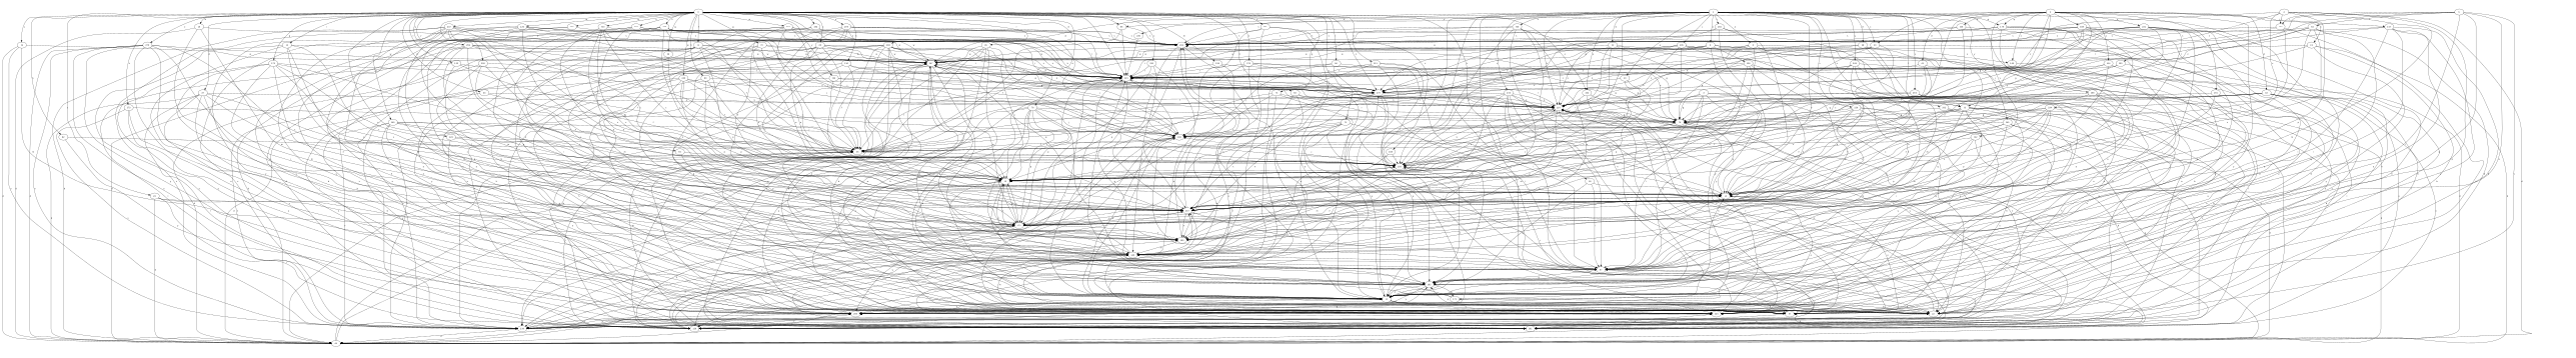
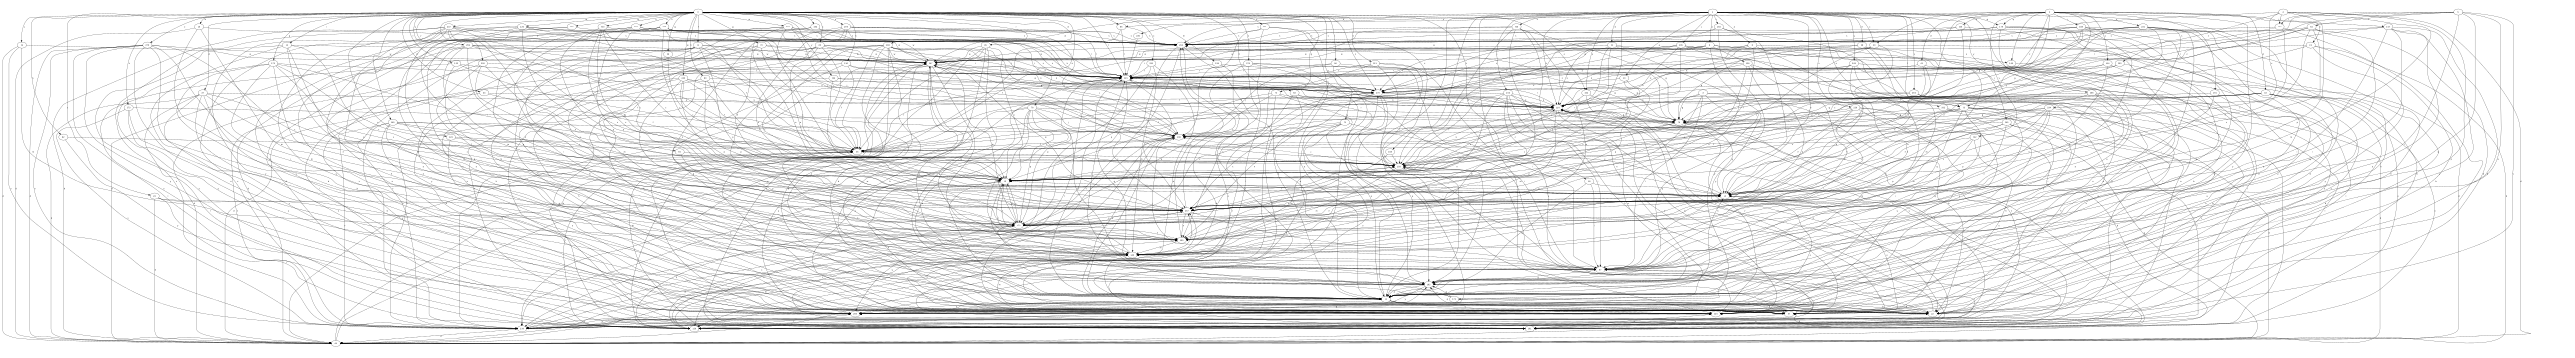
  strict digraph {
    fontname="Liberation Sans"
    node [fontname="Liberation Sans"]
    edge [fontname="Liberation Sans"]
    0
    16
    18
    23
    28
    34
    35
    37
    61
    66
    70
    73
    75
    78
    80
    82
    83
    86
    93
    94
    96
    99
    110
    111
    118
    122
    123
    125
    139
    142
    149
    152
    173
    174
    183
    194
    199
    215
    226
    237
    240
    242
    250
    251
    259
    264
    271
    273
    274
    275
    276
    279
    204
    182
    44
    140
    54
    97
    257
    129
    247
    269
    65
    161
    236
    11
    22
    33
    87
    150
    225
    76
    172
    108
    193
    1
    6
    8
    10
    21
    30
    38
    63
    103
    105
    168
    179
    184
    202
    229
    230
    245
    255
    256
    265
    268
    128
    160
    2
    31
    41
    43
    107
    154
    156
    188
    191
    231
    232
    3
    4
    127
    171
    233
    234
    5
    64
    0 -> 16 [label=b]
    0 -> 18 [label=b]
    0 -> 23 [label=c]
    0 -> 28 [label=c]
    0 -> 34 [label=d]
    0 -> 35 [label=d]
    0 -> 37 [label=d]
    0 -> 61 [label=f]
    0 -> 66 [label=g]
    0 -> 70 [label=g]
    0 -> 73 [label=g]
    0 -> 75 [label=g]
    0 -> 78 [label=h]
    0 -> 80 [label=h]
    0 -> 82 [label=h]
    0 -> 83 [label=h]
    0 -> 86 [label=h]
    0 -> 93 [label=i]
    0 -> 94 [label=i]
    0 -> 96 [label=i]
    0 -> 99 [label=j]
    0 -> 110 [label=k]
    0 -> 111 [label=k]
    0 -> 118 [label=k]
    0 -> 122 [label=l]
    0 -> 123 [label=l]
    0 -> 125 [label=l]
    0 -> 139 [label=m]
    0 -> 142 [label=n]
    0 -> 149 [label=n]
    0 -> 152 [label=o]
    0 -> 173 [label=q]
    0 -> 174 [label=q]
    0 -> 183 [label=r]
    0 -> 194 [label=s]
    0 -> 199 [label=s]
    0 -> 215 [label=t]
    0 -> 226 [label=v]
    0 -> 237 [label=w]
    0 -> 240 [label=w]
    0 -> 242 [label=w]
    0 -> 250 [label=x]
    0 -> 251 [label=x]
    0 -> 259 [label=y]
    0 -> 264 [label=y]
    0 -> 271 [label=z]
    0 -> 273 [label=z]
    0 -> 274 [label=z]
    0 -> 275 [label=z]
    0 -> 276 [label=z]
    0 -> 279 [label=z]
    16 -> 204 [label=s]
    16 -> 182 [label=q]
    16 -> 44 [label=d]
    16 -> 140 [label=m]
    18 -> 182 [label=q]
    18 -> 54 [label=e]
    18 -> 97 [label=i]
    23 -> 44 [label=d]
    23 -> 140 [label=m]
    23 -> 257 [label=x]
    23 -> 129 [label=l]
    28 -> 118 [label=k]
    28 -> 215 [label=t]
    28 -> 54 [label=e]
    28 -> 97 [label=i]
    28 -> 247 [label=w]
    28 -> 269 [label=y]
    28 -> 65 [label=f]
    28 -> 161 [label=o]
    34 -> 118 [label=k]
    34 -> 65 [label=f]
    34 -> 236 [label=v]
    35 -> 129 [label=l]
    35 -> 247 [label=w]
    35 -> 65 [label=f]
    35 -> 11 [label=a]
    35 -> 22 [label=b]
    35 -> 33 [label=c]
    37 -> 118 [label=k]
    37 -> 44 [label=d]
    37 -> 257 [label=x]
    37 -> 129 [label=l]
    37 -> 269 [label=y]
    37 -> 161 [label=o]
    37 -> 87 [label=h]
    37 -> 150 [label=n]
    61 -> 97 [label=i]
    61 -> 247 [label=w]
    61 -> 65 [label=f]
    61 -> 236 [label=v]
    61 -> 87 [label=h]
    61 -> 225 [label=u]
    61 -> 76 [label=g]
    61 -> 172 [label=p]
    66 -> 33 [label=c]
    70 -> 215 [label=t]
    70 -> 140 [label=m]
    70 -> 54 [label=e]
    70 -> 129 [label=l]
    70 -> 247 [label=w]
    70 -> 33 [label=c]
    73 -> 118 [label=k]
    73 -> 129 [label=l]
    73 -> 11 [label=a]
    73 -> 33 [label=c]
    73 -> 108 [label=j]
    75 -> 44 [label=d]
    75 -> 54 [label=e]
    75 -> 97 [label=i]
    75 -> 257 [label=x]
    75 -> 161 [label=o]
    75 -> 108 [label=j]
    78 -> 140 [label=m]
    78 -> 97 [label=i]
    78 -> 257 [label=x]
    78 -> 269 [label=y]
    78 -> 11 [label=a]
    78 -> 33 [label=c]
    78 -> 225 [label=u]
    78 -> 76 [label=g]
    78 -> 172 [label=p]
    78 -> 108 [label=j]
    80 -> 279 [label=z]
    80 -> 33 [label=c]
    80 -> 87 [label=h]
    80 -> 172 [label=p]
    82 -> 269 [label=y]
    82 -> 65 [label=f]
    83 -> 118 [label=k]
    83 -> 97 [label=i]
    83 -> 129 [label=l]
    83 -> 87 [label=h]
    86 -> 215 [label=t]
    86 -> 204 [label=s]
    86 -> 236 [label=v]
    93 -> 140 [label=m]
    93 -> 257 [label=x]
    93 -> 247 [label=w]
    93 -> 161 [label=o]
    93 -> 225 [label=u]
    93 -> 172 [label=p]
    94 -> 172 [label=p]
    94 -> 193 [label=r]
    96 -> 215 [label=t]
    96 -> 97 [label=i]
    96 -> 269 [label=y]
    96 -> 108 [label=j]
    99 -> 44 [label=d]
    99 -> 140 [label=m]
    99 -> 247 [label=w]
    99 -> 236 [label=v]
    110 -> 215 [label=t]
    110 -> 182 [label=q]
    110 -> 65 [label=f]
    110 -> 22 [label=b]
    110 -> 193 [label=r]
    111 -> 215 [label=t]
    111 -> 182 [label=q]
    111 -> 161 [label=o]
    111 -> 87 [label=h]
    111 -> 150 [label=n]
    118 -> 215 [label=t]
    118 -> 44 [label=d]
    118 -> 140 [label=m]
    118 -> 11 [label=a]
    118 -> 33 [label=c]
    118 -> 76 [label=g]
    122 -> 215 [label=t]
    122 -> 129 [label=l]
    122 -> 65 [label=f]
    122 -> 172 [label=p]
    123 -> 65 [label=f]
    123 -> 33 [label=c]
    123 -> 225 [label=u]
    125 -> 279 [label=z]
    125 -> 204 [label=s]
    125 -> 182 [label=q]
    125 -> 140 [label=m]
    125 -> 269 [label=y]
    125 -> 65 [label=f]
    125 -> 172 [label=p]
    139 -> 215 [label=t]
    139 -> 22 [label=b]
    139 -> 76 [label=g]
    142 -> 204 [label=s]
    142 -> 182 [label=q]
    142 -> 247 [label=w]
    142 -> 269 [label=y]
    142 -> 172 [label=p]
    149 -> 182 [label=q]
    149 -> 269 [label=y]
    149 -> 65 [label=f]
    149 -> 236 [label=v]
    149 -> 33 [label=c]
    149 -> 225 [label=u]
    149 -> 108 [label=j]
    149 -> 193 [label=r]
    152 -> 118 [label=k]
    152 -> 236 [label=v]
    152 -> 87 [label=h]
    173 -> 215 [label=t]
    173 -> 140 [label=m]
    173 -> 257 [label=x]
    173 -> 269 [label=y]
    173 -> 22 [label=b]
    173 -> 33 [label=c]
    173 -> 150 [label=n]
    173 -> 193 [label=r]
    174 -> 204 [label=s]
    174 -> 236 [label=v]
    174 -> 11 [label=a]
    183 -> 118 [label=k]
    183 -> 215 [label=t]
    183 -> 257 [label=x]
    183 -> 129 [label=l]
    183 -> 247 [label=w]
    183 -> 65 [label=f]
    183 -> 161 [label=o]
    183 -> 11 [label=a]
    183 -> 22 [label=b]
    183 -> 150 [label=n]
    183 -> 108 [label=j]
    183 -> 193 [label=r]
    194 -> 215 [label=t]
    194 -> 204 [label=s]
    194 -> 236 [label=v]
    194 -> 87 [label=h]
    199 -> 215 [label=t]
    199 -> 204 [label=s]
    199 -> 257 [label=x]
    199 -> 247 [label=w]
    199 -> 161 [label=o]
    199 -> 22 [label=b]
    199 -> 150 [label=n]
    199 -> 108 [label=j]
    215 -> 279 [label=z]
    215 -> 182 [label=q]
    215 -> 257 [label=x]
    215 -> 172 [label=p]
    226 -> 215 [label=t]
    226 -> 44 [label=d]
    226 -> 140 [label=m]
    226 -> 54 [label=e]
    226 -> 257 [label=x]
    237 -> 215 [label=t]
    237 -> 279 [label=z]
    237 -> 204 [label=s]
    237 -> 44 [label=d]
    237 -> 257 [label=x]
    237 -> 269 [label=y]
    237 -> 236 [label=v]
    237 -> 11 [label=a]
    237 -> 33 [label=c]
    237 -> 87 [label=h]
    240 -> 279 [label=z]
    240 -> 44 [label=d]
    240 -> 65 [label=f]
    240 -> 33 [label=c]
    240 -> 87 [label=h]
    240 -> 150 [label=n]
    240 -> 172 [label=p]
    240 -> 108 [label=j]
    242 -> 118 [label=k]
    242 -> 215 [label=t]
    242 -> 204 [label=s]
    242 -> 44 [label=d]
    242 -> 54 [label=e]
    242 -> 129 [label=l]
    242 -> 108 [label=j]
    242 -> 193 [label=r]
    250 -> 204 [label=s]
    250 -> 54 [label=e]
    250 -> 257 [label=x]
    250 -> 33 [label=c]
    250 -> 172 [label=p]
    250 -> 108 [label=j]
    251 -> 215 [label=t]
    251 -> 140 [label=m]
    251 -> 129 [label=l]
    251 -> 11 [label=a]
    259 -> 215 [label=t]
    259 -> 257 [label=x]
    259 -> 247 [label=w]
    259 -> 65 [label=f]
    259 -> 11 [label=a]
    259 -> 150 [label=n]
    259 -> 225 [label=u]
    259 -> 108 [label=j]
    264 -> 279 [label=z]
    264 -> 236 [label=v]
    264 -> 33 [label=c]
    264 -> 108 [label=j]
    271 -> 204 [label=s]
    271 -> 129 [label=l]
    271 -> 11 [label=a]
    271 -> 108 [label=j]
    271 -> 193 [label=r]
    273 -> 236 [label=v]
    273 -> 22 [label=b]
    273 -> 225 [label=u]
    273 -> 76 [label=g]
    274 -> 118 [label=k]
    274 -> 204 [label=s]
    274 -> 44 [label=d]
    274 -> 97 [label=i]
    274 -> 33 [label=c]
    274 -> 150 [label=n]
    274 -> 108 [label=j]
    274 -> 193 [label=r]
    275 -> 44 [label=d]
    275 -> 97 [label=i]
    275 -> 257 [label=x]
    275 -> 247 [label=w]
    275 -> 269 [label=y]
    275 -> 161 [label=o]
    275 -> 236 [label=v]
    275 -> 22 [label=b]
    275 -> 225 [label=u]
    276 -> 215 [label=t]
    276 -> 182 [label=q]
    276 -> 44 [label=d]
    276 -> 161 [label=o]
    276 -> 11 [label=a]
    276 -> 76 [label=g]
    279 -> 118 [label=k]
    279 -> 215 [label=t]
    279 -> 247 [label=w]
    279 -> 11 [label=a]
    279 -> 22 [label=b]
    279 -> 150 [label=n]
    279 -> 172 [label=p]
    204 -> 247 [label=w]
    204 -> 236 [label=v]
    204 -> 11 [label=a]
    204 -> 172 [label=p]
    182 -> 269 [label=y]
    182 -> 65 [label=f]
    182 -> 11 [label=a]
    182 -> 33 [label=c]
    182 -> 193 [label=r]
    44 -> 215 [label=t]
    44 -> 257 [label=x]
    44 -> 247 [label=w]
    44 -> 76 [label=g]
    140 -> 97 [label=i]
    140 -> 257 [label=x]
    140 -> 33 [label=c]
    54 -> 257 [label=x]
    54 -> 129 [label=l]
    54 -> 76 [label=g]
    97 -> 182 [label=q]
    97 -> 161 [label=o]
    97 -> 108 [label=j]
    257 -> 118 [label=k]
    257 -> 204 [label=s]
    257 -> 97 [label=i]
    257 -> 247 [label=w]
    257 -> 150 [label=n]
    257 -> 172 [label=p]
    257 -> 193 [label=r]
    129 -> 182 [label=q]
    129 -> 140 [label=m]
    129 -> 97 [label=i]
    129 -> 172 [label=p]
    129 -> 108 [label=j]
    247 -> 215 [label=t]
    247 -> 182 [label=q]
    247 -> 44 [label=d]
    247 -> 140 [label=m]
    247 -> 54 [label=e]
    247 -> 97 [label=i]
    247 -> 161 [label=o]
    247 -> 22 [label=b]
    269 -> 54 [label=e]
    269 -> 129 [label=l]
    269 -> 65 [label=f]
    269 -> 236 [label=v]
    65 -> 215 [label=t]
    65 -> 129 [label=l]
    65 -> 193 [label=r]
    161 -> 118 [label=k]
    236 -> 118 [label=k]
    236 -> 44 [label=d]
    236 -> 140 [label=m]
    236 -> 257 [label=x]
    236 -> 65 [label=f]
    236 -> 193 [label=r]
    11 -> 215 [label=t]
    11 -> 279 [label=z]
    11 -> 44 [label=d]
    11 -> 247 [label=w]
    11 -> 269 [label=y]
    11 -> 22 [label=b]
    11 -> 87 [label=h]
    11 -> 225 [label=u]
    11 -> 108 [label=j]
    22 -> 118 [label=k]
    22 -> 161 [label=o]
    22 -> 33 [label=c]
    33 -> 54 [label=e]
    33 -> 87 [label=h]
    33 -> 150 [label=n]
    33 -> 172 [label=p]
    87 -> 118 [label=k]
    87 -> 215 [label=t]
    87 -> 182 [label=q]
    87 -> 54 [label=e]
    87 -> 247 [label=w]
    87 -> 161 [label=o]
    150 -> 204 [label=s]
    150 -> 140 [label=m]
    225 -> 118 [label=k]
    225 -> 140 [label=m]
    225 -> 161 [label=o]
    225 -> 236 [label=v]
    225 -> 150 [label=n]
    225 -> 193 [label=r]
    76 -> 215 [label=t]
    76 -> 204 [label=s]
    76 -> 22 [label=b]
    76 -> 33 [label=c]
    76 -> 172 [label=p]
    76 -> 108 [label=j]
    172 -> 279 [label=z]
    172 -> 54 [label=e]
    172 -> 247 [label=w]
    172 -> 269 [label=y]
    172 -> 161 [label=o]
    172 -> 33 [label=c]
    172 -> 150 [label=n]
    108 -> 65 [label=f]
    108 -> 161 [label=o]
    108 -> 236 [label=v]
    108 -> 11 [label=a]
    193 -> 118 [label=k]
    193 -> 140 [label=m]
    193 -> 11 [label=a]
    193 -> 33 [label=c]
    193 -> 108 [label=j]
    1 -> 86 [label=h]
    1 -> 118 [label=k]
    1 -> 152 [label=o]
    1 -> 54 [label=e]
    1 -> 257 [label=x]
    1 -> 247 [label=w]
    1 -> 269 [label=y]
    1 -> 11 [label=a]
    1 -> 87 [label=h]
    1 -> 225 [label=u]
    1 -> 6 [label=a]
    1 -> 8 [label=a]
    1 -> 10 [label=a]
    1 -> 21 [label=b]
    1 -> 30 [label=c]
    1 -> 38 [label=d]
    1 -> 63 [label=f]
    1 -> 103 [label=j]
    1 -> 105 [label=j]
    1 -> 168 [label=p]
    1 -> 179 [label=q]
    1 -> 184 [label=r]
    1 -> 202 [label=s]
    1 -> 229 [label=v]
    1 -> 230 [label=v]
    1 -> 245 [label=w]
    1 -> 255 [label=x]
    1 -> 256 [label=x]
    1 -> 265 [label=y]
    1 -> 268 [label=y]
    6 -> 118 [label=k]
    6 -> 279 [label=z]
    6 -> 44 [label=d]
    6 -> 129 [label=l]
    6 -> 65 [label=f]
    6 -> 150 [label=n]
    6 -> 128 [label=l]
    8 -> 279 [label=z]
    8 -> 97 [label=i]
    8 -> 257 [label=x]
    8 -> 247 [label=w]
    8 -> 65 [label=f]
    8 -> 160 [label=o]
    10 -> 279 [label=z]
    10 -> 257 [label=x]
    10 -> 172 [label=p]
    21 -> 118 [label=k]
    21 -> 257 [label=x]
    21 -> 247 [label=w]
    21 -> 269 [label=y]
    21 -> 161 [label=o]
    21 -> 236 [label=v]
    21 -> 193 [label=r]
    30 -> 257 [label=x]
    30 -> 129 [label=l]
    30 -> 247 [label=w]
    30 -> 33 [label=c]
    30 -> 193 [label=r]
    38 -> 140 [label=m]
    38 -> 247 [label=w]
    38 -> 22 [label=b]
    38 -> 225 [label=u]
    38 -> 76 [label=g]
    63 -> 182 [label=q]
    63 -> 140 [label=m]
    63 -> 54 [label=e]
    63 -> 97 [label=i]
    63 -> 65 [label=f]
    63 -> 161 [label=o]
    63 -> 236 [label=v]
    63 -> 87 [label=h]
    63 -> 76 [label=g]
    103 -> 118 [label=k]
    103 -> 140 [label=m]
    103 -> 97 [label=i]
    103 -> 129 [label=l]
    103 -> 65 [label=f]
    103 -> 236 [label=v]
    103 -> 87 [label=h]
    103 -> 150 [label=n]
    103 -> 193 [label=r]
    105 -> 118 [label=k]
    105 -> 215 [label=t]
    105 -> 182 [label=q]
    105 -> 247 [label=w]
    105 -> 65 [label=f]
    105 -> 236 [label=v]
    105 -> 22 [label=b]
    105 -> 33 [label=c]
    168 -> 140 [label=m]
    168 -> 193 [label=r]
    179 -> 204 [label=s]
    179 -> 247 [label=w]
    179 -> 269 [label=y]
    179 -> 11 [label=a]
    179 -> 22 [label=b]
    179 -> 225 [label=u]
    184 -> 204 [label=s]
    184 -> 54 [label=e]
    184 -> 129 [label=l]
    184 -> 269 [label=y]
    184 -> 193 [label=r]
    202 -> 87 [label=h]
    202 -> 225 [label=u]
    202 -> 76 [label=g]
    229 -> 54 [label=e]
    229 -> 97 [label=i]
    229 -> 129 [label=l]
    229 -> 269 [label=y]
    229 -> 11 [label=a]
    229 -> 33 [label=c]
    229 -> 76 [label=g]
    230 -> 215 [label=t]
    245 -> 44 [label=d]
    245 -> 54 [label=e]
    245 -> 97 [label=i]
    245 -> 161 [label=o]
    245 -> 172 [label=p]
    245 -> 108 [label=j]
    255 -> 118 [label=k]
    255 -> 22 [label=b]
    255 -> 225 [label=u]
    255 -> 108 [label=j]
    256 -> 204 [label=s]
    256 -> 140 [label=m]
    256 -> 269 [label=y]
    256 -> 65 [label=f]
    256 -> 150 [label=n]
    256 -> 76 [label=g]
    256 -> 193 [label=r]
    265 -> 215 [label=t]
    265 -> 279 [label=z]
    265 -> 129 [label=l]
    265 -> 161 [label=o]
    265 -> 150 [label=n]
    265 -> 225 [label=u]
    265 -> 172 [label=p]
    268 -> 118 [label=k]
    268 -> 44 [label=d]
    268 -> 257 [label=x]
    268 -> 129 [label=l]
    268 -> 11 [label=a]
    128 -> 118 [label=k]
    128 -> 215 [label=t]
    128 -> 140 [label=m]
    128 -> 257 [label=x]
    128 -> 150 [label=n]
    128 -> 225 [label=u]
    160 -> 11 [label=a]
    2 -> 204 [label=s]
    2 -> 269 [label=y]
    2 -> 76 [label=g]
    2 -> 108 [label=j]
    2 -> 193 [label=r]
    2 -> 30 [label=c]
    2 -> 63 [label=f]
    2 -> 179 [label=q]
    2 -> 160 [label=o]
    2 -> 31 [label=c]
    2 -> 41 [label=d]
    2 -> 43 [label=d]
    2 -> 107 [label=j]
    2 -> 154 [label=o]
    2 -> 156 [label=o]
    2 -> 188 [label=r]
    2 -> 191 [label=r]
    2 -> 231 [label=v]
    2 -> 232 [label=v]
    31 -> 44 [label=d]
    31 -> 247 [label=w]
    31 -> 269 [label=y]
    31 -> 22 [label=b]
    31 -> 33 [label=c]
    41 -> 215 [label=t]
    41 -> 54 [label=e]
    41 -> 257 [label=x]
    41 -> 65 [label=f]
    43 -> 118 [label=k]
    43 -> 54 [label=e]
    43 -> 161 [label=o]
    43 -> 11 [label=a]
    43 -> 22 [label=b]
    43 -> 87 [label=h]
    43 -> 76 [label=g]
    43 -> 108 [label=j]
    107 -> 204 [label=s]
    107 -> 182 [label=q]
    107 -> 97 [label=i]
    107 -> 269 [label=y]
    107 -> 11 [label=a]
    107 -> 22 [label=b]
    107 -> 108 [label=j]
    154 -> 215 [label=t]
    154 -> 54 [label=e]
    154 -> 11 [label=a]
    154 -> 150 [label=n]
    156 -> 279 [label=z]
    156 -> 204 [label=s]
    156 -> 54 [label=e]
    156 -> 11 [label=a]
    188 -> 118 [label=k]
    188 -> 279 [label=z]
    188 -> 204 [label=s]
    188 -> 182 [label=q]
    188 -> 97 [label=i]
    188 -> 269 [label=y]
    188 -> 22 [label=b]
    188 -> 33 [label=c]
    188 -> 193 [label=r]
    191 -> 118 [label=k]
    191 -> 97 [label=i]
    191 -> 225 [label=u]
    231 -> 118 [label=k]
    231 -> 279 [label=z]
    231 -> 204 [label=s]
    231 -> 140 [label=m]
    231 -> 54 [label=e]
    231 -> 97 [label=i]
    231 -> 11 [label=a]
    231 -> 87 [label=h]
    231 -> 76 [label=g]
    232 -> 140 [label=m]
    232 -> 65 [label=f]
    232 -> 225 [label=u]
    232 -> 172 [label=p]
    3 -> 182 [label=q]
    3 -> 97 [label=i]
    3 -> 22 [label=b]
    3 -> 33 [label=c]
    3 -> 150 [label=n]
    3 -> 76 [label=g]
    3 -> 63 [label=f]
    4 -> 279 [label=z]
    4 -> 44 [label=d]
    4 -> 140 [label=m]
    4 -> 172 [label=p]
    4 -> 127 [label=l]
    4 -> 171 [label=p]
    4 -> 233 [label=v]
    4 -> 234 [label=v]
    127 -> 215 [label=t]
    127 -> 204 [label=s]
    127 -> 54 [label=e]
    127 -> 236 [label=v]
    171 -> 215 [label=t]
-   182 -> 171 [label=q]
+   171 -> 182 [label=q]
    171 -> 54 [label=e]
    171 -> 22 [label=b]
    171 -> 172 [label=p]
    233 -> 215 [label=t]
    233 -> 97 [label=i]
    233 -> 193 [label=r]
    234 -> 182 [label=q]
    234 -> 54 [label=e]
    234 -> 257 [label=x]
    234 -> 33 [label=c]
    234 -> 150 [label=n]
    234 -> 76 [label=g]
    234 -> 172 [label=p]
    5 -> 215 [label=t]
    5 -> 279 [label=z]
    5 -> 182 [label=q]
    5 -> 97 [label=i]
    5 -> 236 [label=v]
    5 -> 11 [label=a]
    5 -> 127 [label=l]
    5 -> 64 [label=f]
    64 -> 215 [label=t]
    64 -> 204 [label=s]
    64 -> 97 [label=i]
    64 -> 257 [label=x]
    64 -> 22 [label=b]
    64 -> 33 [label=c]
    64 -> 193 [label=r]
  }
